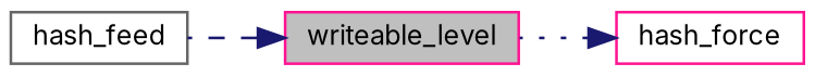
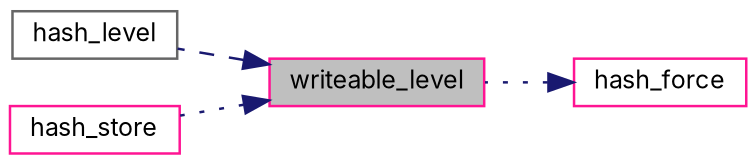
  digraph {
    fontname=Inter
    rankdir=RL
    node [color=deeppink fontname=Inter fontsize=10 shape=record]
    edge [color=midnightblue dir=back fontname=Inter fontsize=10 labelfontname=FreeSans labelfontsize=10 style=dotted]
    n1 [fillcolor=grey75 fontcolor=black height=0.2 label=writeable_level style=filled width=0.4]
-   n2 [color=gray40 height=0.2 label=hash_feed width=0.4]
+   n2 [color=gray40 height=0.2 label=hash_level width=0.4]
+   n3 [height=0.2 label=hash_store width=0.4]
    n4 [height=0.2 label=hash_force width=0.4]
    n1 -> n2 [style=dashed]
+   n1 -> n3
    n4 -> n1
  }
